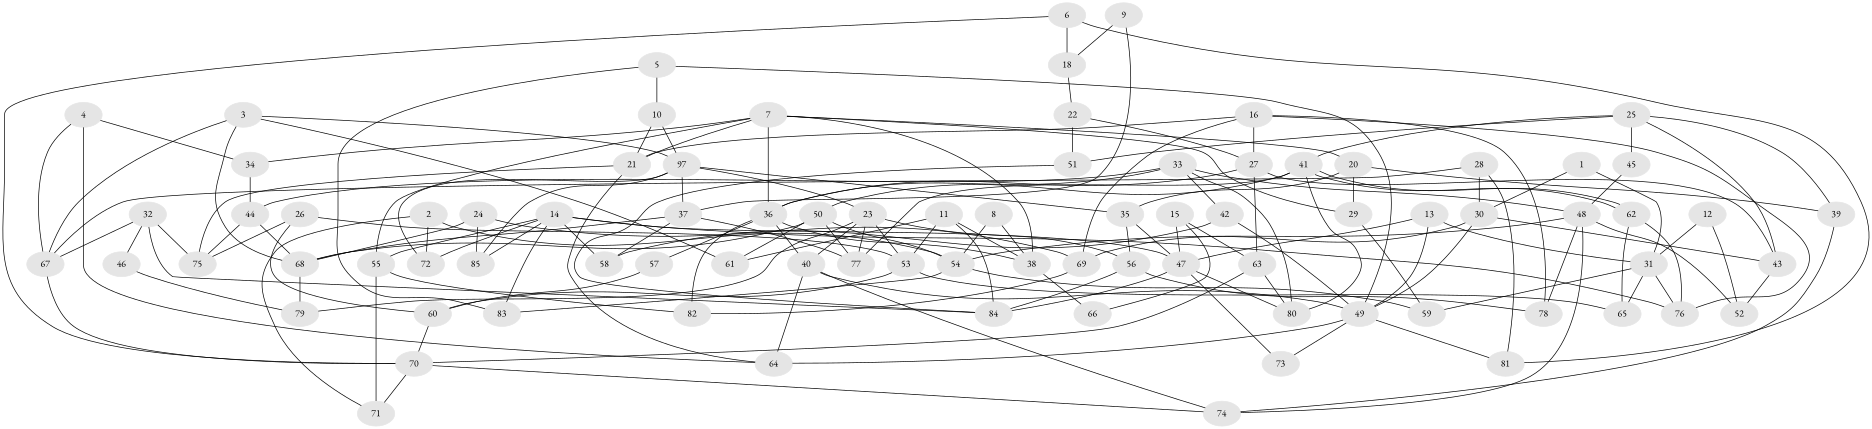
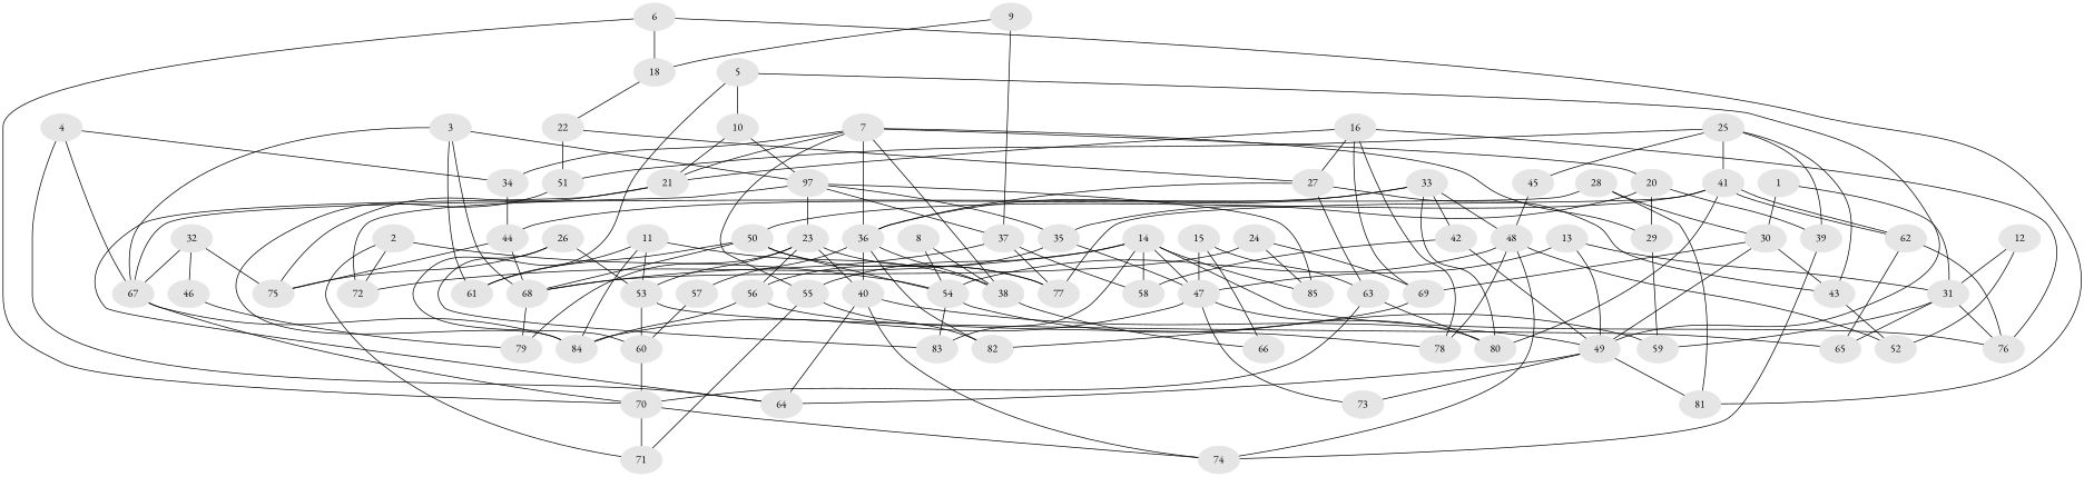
  graph {
    fontname="EB Garamond"
    node [color=gray90 fontname="EB Garamond" style=filled]
    edge [fontname="EB Garamond"]
    1
    30
    31
    49
    69
    43
    76
    59
    65
    2
    54
    71
    72
    83
    n15 [label=97]
    3
    61
    67
    68
    37
    85
    23
    35
    70
    84
    79
    4
    34
    64
    44
    5
    10
    21
    81
    73
    6
    18
    22
    74
    7
    20
    29
    36
    38
    55
    39
    75
    40
    57
    82
    66
    8
    9
    58
    77
    11
    53
    60
    12
    52
    13
    47
    80
    14
    15
    63
    16
    27
    78
    56
    51
    24
    25
    41
    45
    50
    62
    48
    26
    28
    32
    46
    33
    42
    1 -- 30
    1 -- 31
    30 -- 49
    30 -- 69
    30 -- 43
    31 -- 76
    31 -- 59
    31 -- 65
    49 -- 64
    49 -- 81
    49 -- 73
    69 -- 82
    43 -- 52
    2 -- 54
    2 -- 71
    2 -- 72
    54 -- 59
    54 -- 83
    n15 -- 72
    n15 -- 37
    n15 -- 85
    n15 -- 23
    n15 -- 35
    3 -- n15
    3 -- 61
    3 -- 67
    3 -- 68
    67 -- 70
-   32 -- 84
+   67 -- 84
    68 -- 79
    37 -- 68
    37 -- 58
    37 -- 77
    23 -- 79
    23 -- 40
    23 -- 77
    23 -- 53
    23 -- 56
    35 -- 47
    35 -- 56
    70 -- 71
    70 -- 74
    4 -- 67
    4 -- 34
    4 -- 64
    34 -- 44
    44 -- 68
    44 -- 75
    5 -- 49
    5 -- 83
    5 -- 10
    10 -- n15
    10 -- 21
    21 -- 64
    21 -- 75
    6 -- 70
    6 -- 81
    6 -- 18
    18 -- 22
    22 -- 27
    22 -- 51
    7 -- 34
    7 -- 21
    7 -- 20
    7 -- 29
    7 -- 36
    7 -- 38
    7 -- 55
    20 -- 35
    20 -- 29
    20 -- 39
    29 -- 59
    36 -- 38
    36 -- 40
    36 -- 57
    36 -- 82
    38 -- 66
    55 -- 71
    55 -- 82
    39 -- 74
    40 -- 49
    40 -- 64
    40 -- 74
    57 -- 60
    8 -- 54
    8 -- 38
    9 -- 37
    9 -- 18
    11 -- 61
    11 -- 84
    11 -- 38
    11 -- 53
    53 -- 65
    53 -- 60
    60 -- 70
    12 -- 31
    12 -- 52
    13 -- 31
    13 -- 49
    13 -- 47
    47 -- 84
    47 -- 73
    47 -- 80
    14 -- 76
    14 -- 72
    14 -- 83
    14 -- 85
    14 -- 55
    14 -- 58
    14 -- 47
    15 -- 66
    15 -- 47
    15 -- 63
    63 -- 70
    63 -- 80
    16 -- 69
    16 -- 76
    16 -- 21
    16 -- 27
    16 -- 78
    27 -- 43
    27 -- 36
    27 -- 63
    56 -- 84
    56 -- 78
    51 -- 84
    24 -- 69
    24 -- 68
    24 -- 85
    25 -- 43
    25 -- 39
    25 -- 51
    25 -- 41
    25 -- 45
    41 -- 77
    41 -- 80
    41 -- 50
    41 -- 62
    41 -- 62
    45 -- 48
    50 -- 54
    50 -- 61
    50 -- 68
    50 -- 77
    62 -- 76
    62 -- 65
    48 -- 54
    48 -- 74
    48 -- 52
    48 -- 78
    26 -- 75
    26 -- 53
    26 -- 60
    28 -- 30
    28 -- 67
    28 -- 81
    32 -- 67
    32 -- 75
    32 -- 46
    46 -- 79
    33 -- 44
    33 -- 36
    33 -- 80
    33 -- 48
    33 -- 42
    42 -- 49
    42 -- 58
  }
